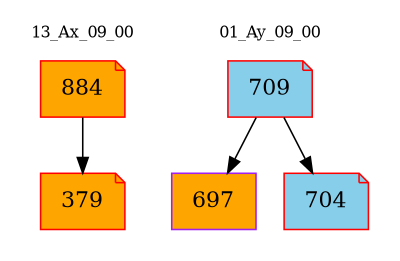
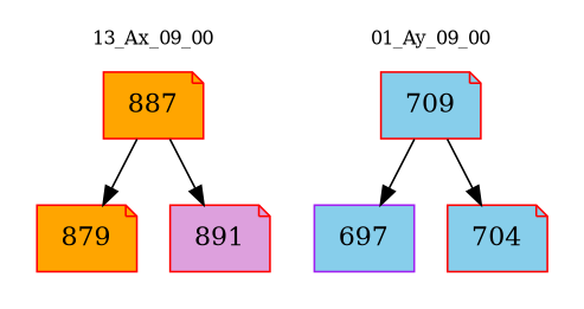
  digraph {
    node [color=red fillcolor=skyblue shape=note style=filled]
    edge [color=black]
-   n1 [fillcolor=orange label=884]
-   n2 [fillcolor=orange label=379]
+   n1 [fillcolor=orange label=887]
+   n2 [fillcolor=orange label=879]
+   n3 [fillcolor=plum label=891]
    n4 [label=709]
-   n5 [color=purple fillcolor=orange label=697 shape=box]
+   n5 [color=purple label=697 shape=box]
    n6 [label=704]
    subgraph cluster_1 {
      color=white
      fontsize=10
      label="13_Ax_09_00"
      n1
      n2
+     n3
    }
    subgraph cluster_2 {
      color=white
      fontsize=10
      label="01_Ay_09_00"
      n4
      n5
      n6
    }
    n1 -> n2
+   n1 -> n3
    n4 -> n5
    n4 -> n6
  }
